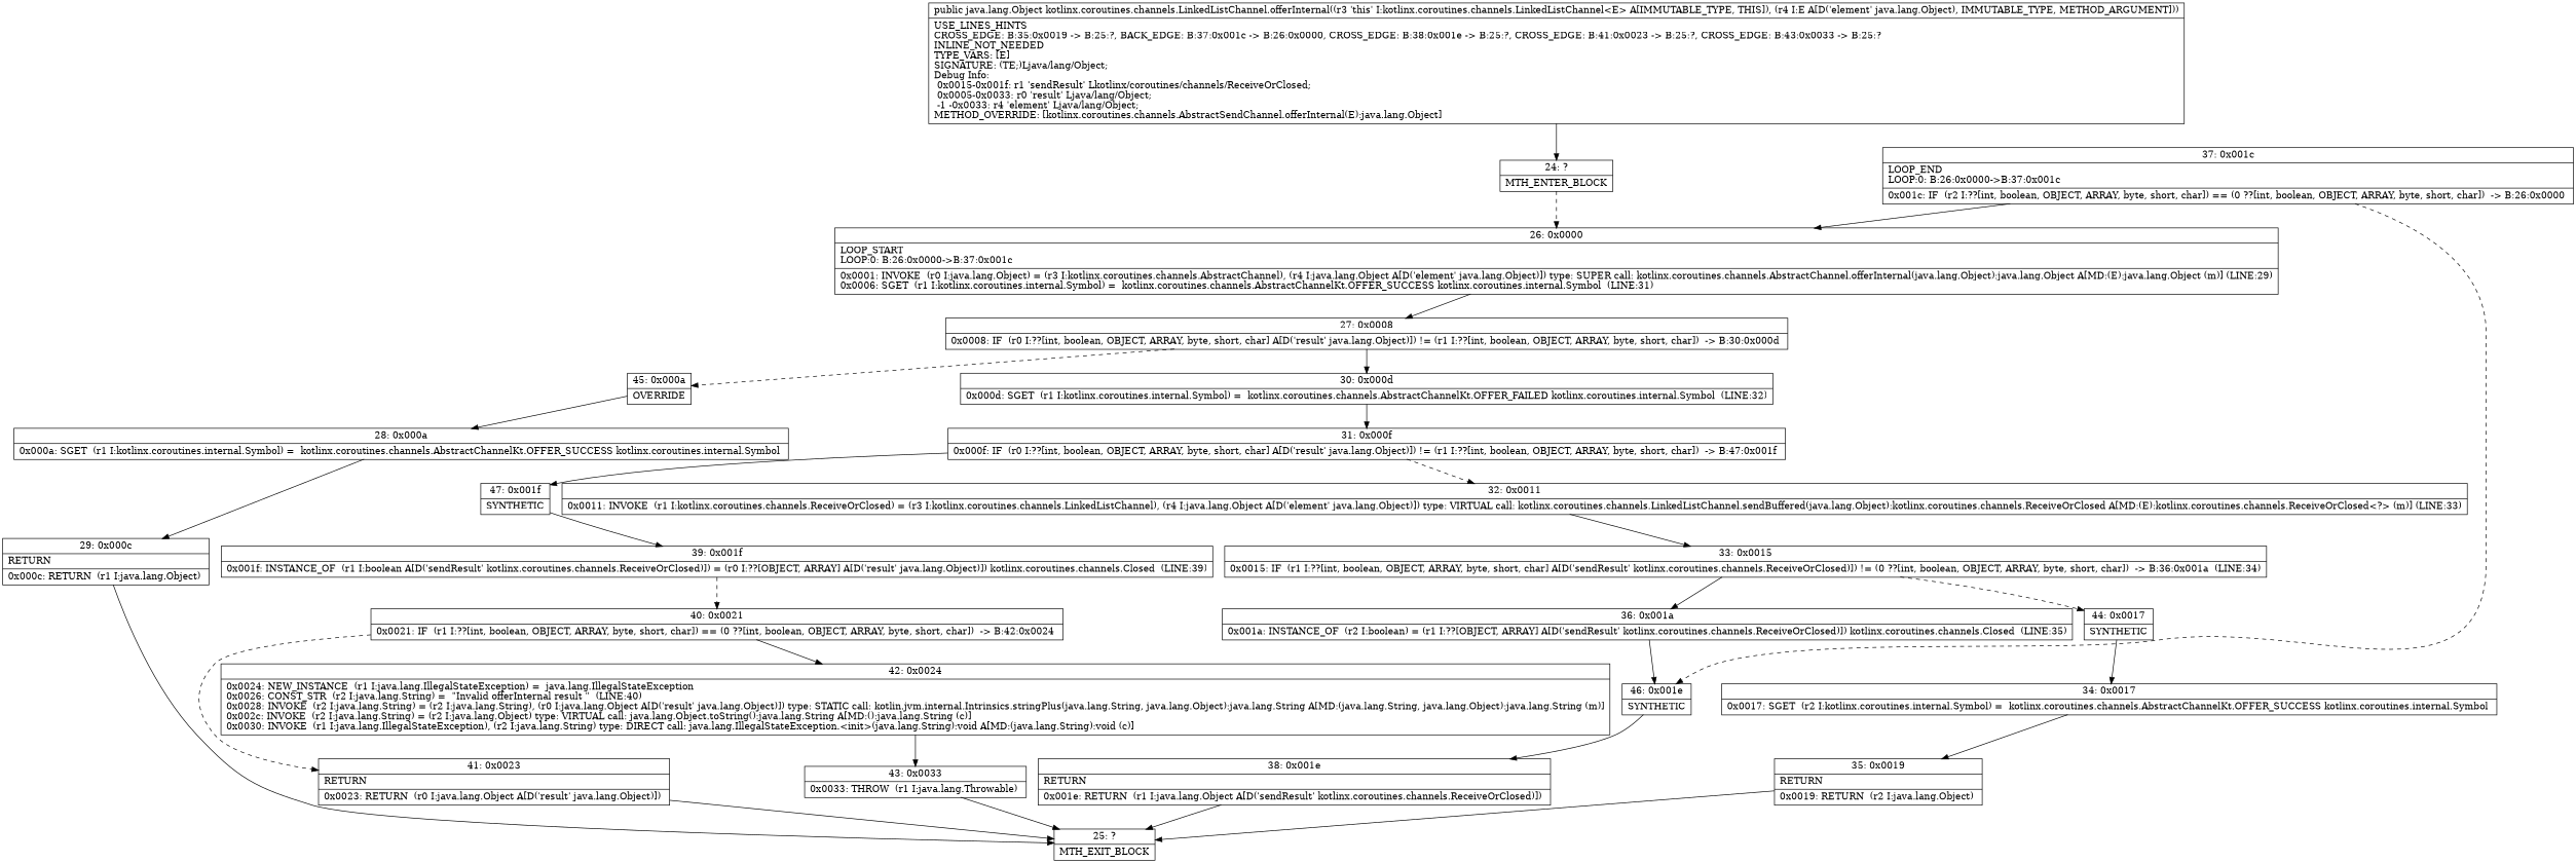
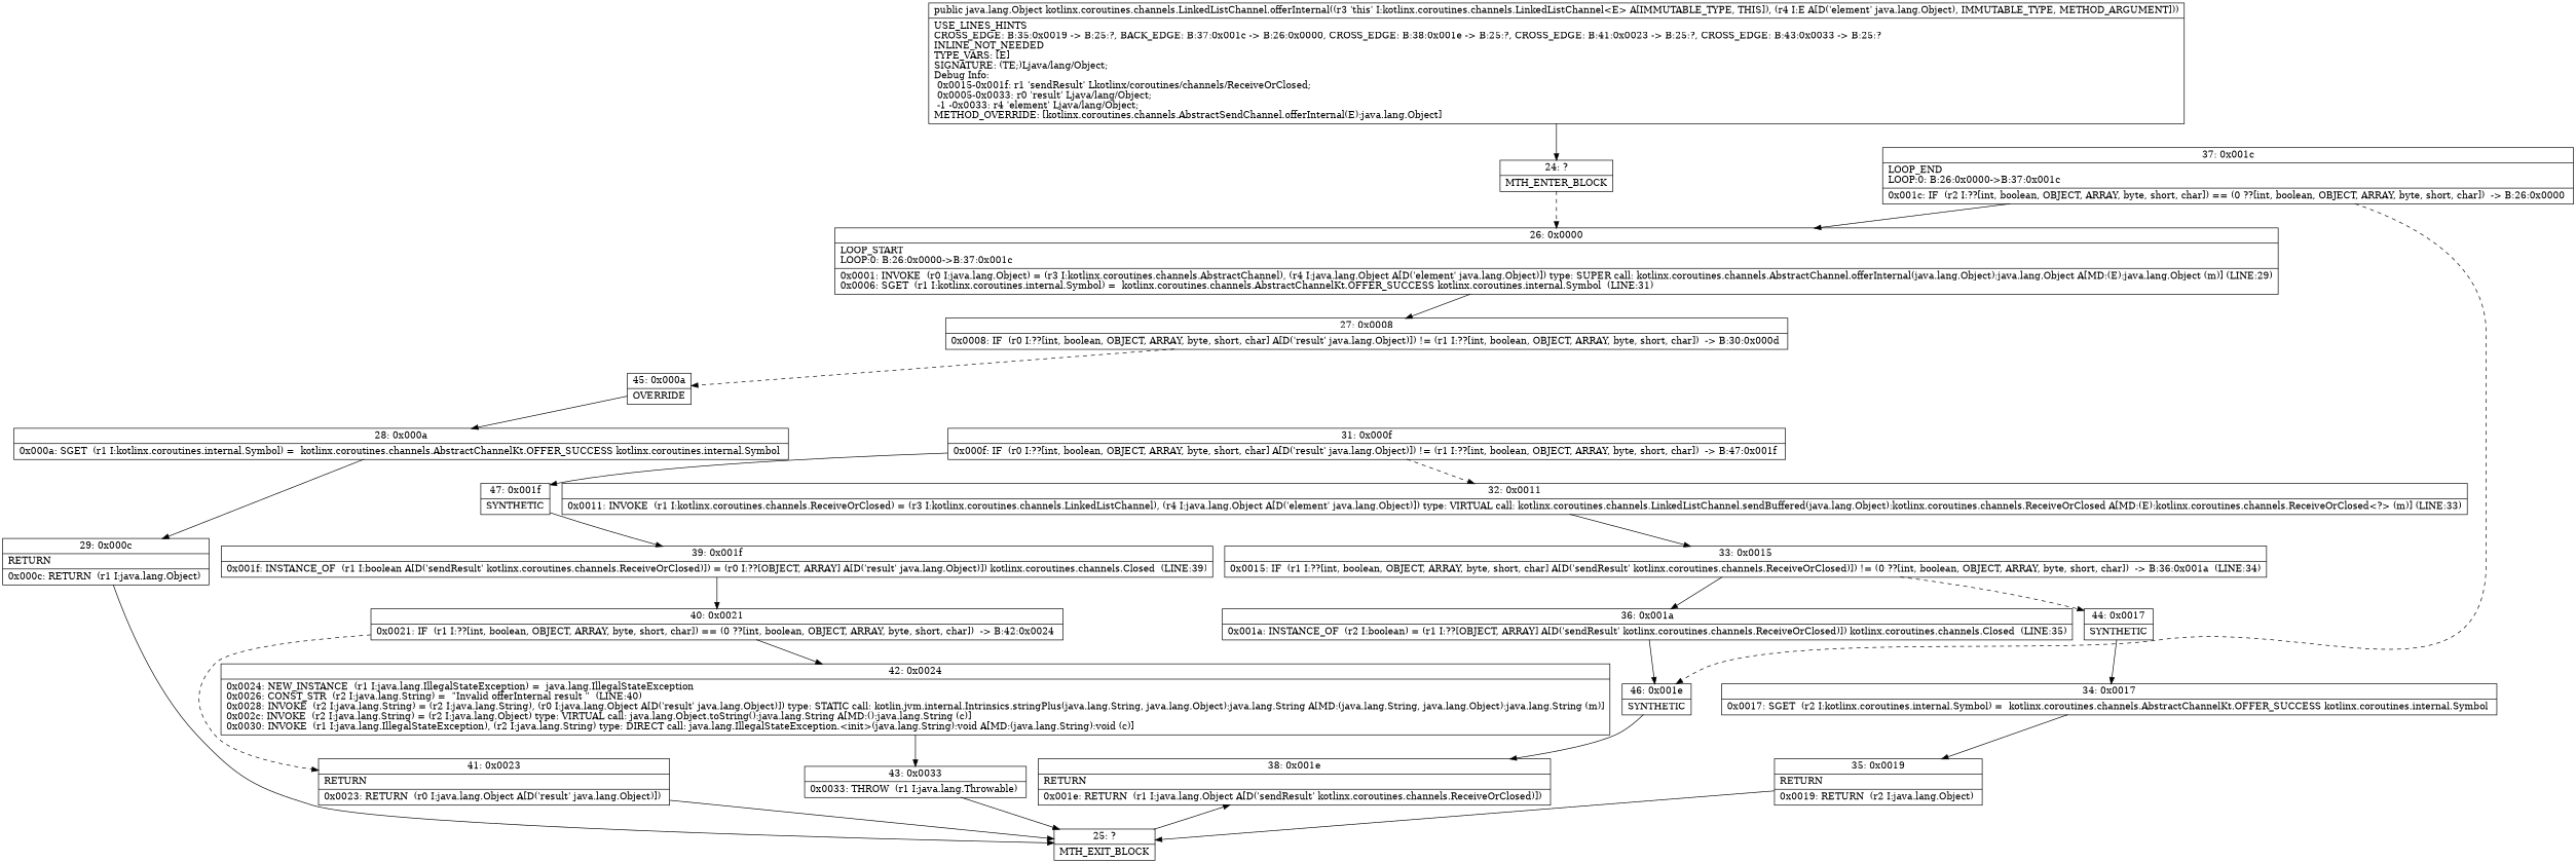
  digraph {
    node [shape=record]
    n1 [label="{24\:\ ?|MTH_ENTER_BLOCK\l}"]
    n2 [label="{26\:\ 0x0000|LOOP_START\lLOOP:0: B:26:0x0000\-\>B:37:0x001c\l|0x0001: INVOKE  (r0 I:java.lang.Object) = (r3 I:kotlinx.coroutines.channels.AbstractChannel), (r4 I:java.lang.Object A[D('element' java.lang.Object)]) type: SUPER call: kotlinx.coroutines.channels.AbstractChannel.offerInternal(java.lang.Object):java.lang.Object A[MD:(E):java.lang.Object (m)] (LINE:29)\l0x0006: SGET  (r1 I:kotlinx.coroutines.internal.Symbol) =  kotlinx.coroutines.channels.AbstractChannelKt.OFFER_SUCCESS kotlinx.coroutines.internal.Symbol  (LINE:31)\l}"]
    n3 [label="{27\:\ 0x0008|0x0008: IF  (r0 I:??[int, boolean, OBJECT, ARRAY, byte, short, char] A[D('result' java.lang.Object)]) != (r1 I:??[int, boolean, OBJECT, ARRAY, byte, short, char])  \-\> B:30:0x000d \l}"]
-   n4 [label="{30\:\ 0x000d|0x000d: SGET  (r1 I:kotlinx.coroutines.internal.Symbol) =  kotlinx.coroutines.channels.AbstractChannelKt.OFFER_FAILED kotlinx.coroutines.internal.Symbol  (LINE:32)\l}"]
    n5 [label="{45\:\ 0x000a|OVERRIDE\l}"]
    n6 [label="{31\:\ 0x000f|0x000f: IF  (r0 I:??[int, boolean, OBJECT, ARRAY, byte, short, char] A[D('result' java.lang.Object)]) != (r1 I:??[int, boolean, OBJECT, ARRAY, byte, short, char])  \-\> B:47:0x001f \l}"]
    n7 [label="{28\:\ 0x000a|0x000a: SGET  (r1 I:kotlinx.coroutines.internal.Symbol) =  kotlinx.coroutines.channels.AbstractChannelKt.OFFER_SUCCESS kotlinx.coroutines.internal.Symbol \l}"]
    n8 [label="{32\:\ 0x0011|0x0011: INVOKE  (r1 I:kotlinx.coroutines.channels.ReceiveOrClosed) = (r3 I:kotlinx.coroutines.channels.LinkedListChannel), (r4 I:java.lang.Object A[D('element' java.lang.Object)]) type: VIRTUAL call: kotlinx.coroutines.channels.LinkedListChannel.sendBuffered(java.lang.Object):kotlinx.coroutines.channels.ReceiveOrClosed A[MD:(E):kotlinx.coroutines.channels.ReceiveOrClosed\<?\> (m)] (LINE:33)\l}"]
    n9 [label="{47\:\ 0x001f|SYNTHETIC\l}"]
    n10 [label="{33\:\ 0x0015|0x0015: IF  (r1 I:??[int, boolean, OBJECT, ARRAY, byte, short, char] A[D('sendResult' kotlinx.coroutines.channels.ReceiveOrClosed)]) != (0 ??[int, boolean, OBJECT, ARRAY, byte, short, char])  \-\> B:36:0x001a  (LINE:34)\l}"]
    n11 [label="{39\:\ 0x001f|0x001f: INSTANCE_OF  (r1 I:boolean A[D('sendResult' kotlinx.coroutines.channels.ReceiveOrClosed)]) = (r0 I:??[OBJECT, ARRAY] A[D('result' java.lang.Object)]) kotlinx.coroutines.channels.Closed  (LINE:39)\l}"]
    n12 [label="{36\:\ 0x001a|0x001a: INSTANCE_OF  (r2 I:boolean) = (r1 I:??[OBJECT, ARRAY] A[D('sendResult' kotlinx.coroutines.channels.ReceiveOrClosed)]) kotlinx.coroutines.channels.Closed  (LINE:35)\l}"]
    n13 [label="{44\:\ 0x0017|SYNTHETIC\l}"]
    n14 [label="{46\:\ 0x001e|SYNTHETIC\l}"]
    n15 [label="{34\:\ 0x0017|0x0017: SGET  (r2 I:kotlinx.coroutines.internal.Symbol) =  kotlinx.coroutines.channels.AbstractChannelKt.OFFER_SUCCESS kotlinx.coroutines.internal.Symbol \l}"]
    n16 [label="{37\:\ 0x001c|LOOP_END\lLOOP:0: B:26:0x0000\-\>B:37:0x001c\l|0x001c: IF  (r2 I:??[int, boolean, OBJECT, ARRAY, byte, short, char]) == (0 ??[int, boolean, OBJECT, ARRAY, byte, short, char])  \-\> B:26:0x0000 \l}"]
    n17 [label="{38\:\ 0x001e|RETURN\l|0x001e: RETURN  (r1 I:java.lang.Object A[D('sendResult' kotlinx.coroutines.channels.ReceiveOrClosed)]) \l}"]
    n18 [label="{25\:\ ?|MTH_EXIT_BLOCK\l}"]
    n19 [label="{35\:\ 0x0019|RETURN\l|0x0019: RETURN  (r2 I:java.lang.Object) \l}"]
    n20 [label="{40\:\ 0x0021|0x0021: IF  (r1 I:??[int, boolean, OBJECT, ARRAY, byte, short, char]) == (0 ??[int, boolean, OBJECT, ARRAY, byte, short, char])  \-\> B:42:0x0024 \l}"]
    n21 [label="{41\:\ 0x0023|RETURN\l|0x0023: RETURN  (r0 I:java.lang.Object A[D('result' java.lang.Object)]) \l}"]
    n22 [label="{42\:\ 0x0024|0x0024: NEW_INSTANCE  (r1 I:java.lang.IllegalStateException) =  java.lang.IllegalStateException \l0x0026: CONST_STR  (r2 I:java.lang.String) =  \"Invalid offerInternal result \"  (LINE:40)\l0x0028: INVOKE  (r2 I:java.lang.String) = (r2 I:java.lang.String), (r0 I:java.lang.Object A[D('result' java.lang.Object)]) type: STATIC call: kotlin.jvm.internal.Intrinsics.stringPlus(java.lang.String, java.lang.Object):java.lang.String A[MD:(java.lang.String, java.lang.Object):java.lang.String (m)]\l0x002c: INVOKE  (r2 I:java.lang.String) = (r2 I:java.lang.Object) type: VIRTUAL call: java.lang.Object.toString():java.lang.String A[MD:():java.lang.String (c)]\l0x0030: INVOKE  (r1 I:java.lang.IllegalStateException), (r2 I:java.lang.String) type: DIRECT call: java.lang.IllegalStateException.\<init\>(java.lang.String):void A[MD:(java.lang.String):void (c)]\l}"]
    n23 [label="{43\:\ 0x0033|0x0033: THROW  (r1 I:java.lang.Throwable) \l}"]
    n24 [label="{29\:\ 0x000c|RETURN\l|0x000c: RETURN  (r1 I:java.lang.Object) \l}"]
    n25 [label="{public java.lang.Object kotlinx.coroutines.channels.LinkedListChannel.offerInternal((r3 'this' I:kotlinx.coroutines.channels.LinkedListChannel\<E\> A[IMMUTABLE_TYPE, THIS]), (r4 I:E A[D('element' java.lang.Object), IMMUTABLE_TYPE, METHOD_ARGUMENT]))  | USE_LINES_HINTS\lCROSS_EDGE: B:35:0x0019 \-\> B:25:?, BACK_EDGE: B:37:0x001c \-\> B:26:0x0000, CROSS_EDGE: B:38:0x001e \-\> B:25:?, CROSS_EDGE: B:41:0x0023 \-\> B:25:?, CROSS_EDGE: B:43:0x0033 \-\> B:25:?\lINLINE_NOT_NEEDED\lTYPE_VARS: [E]\lSIGNATURE: (TE;)Ljava\/lang\/Object;\lDebug Info:\l  0x0015\-0x001f: r1 'sendResult' Lkotlinx\/coroutines\/channels\/ReceiveOrClosed;\l  0x0005\-0x0033: r0 'result' Ljava\/lang\/Object;\l  \-1 \-0x0033: r4 'element' Ljava\/lang\/Object;\lMETHOD_OVERRIDE: [kotlinx.coroutines.channels.AbstractSendChannel.offerInternal(E):java.lang.Object]\l}"]
    n1 -> n2 [style=dashed]
    n2 -> n3
-   n3 -> n4
    n3 -> n5 [style=dashed]
-   n4 -> n6
    n5 -> n7
    n6 -> n8 [style=dashed]
    n6 -> n9
    n7 -> n24
    n8 -> n10
    n9 -> n11
    n10 -> n12
    n10 -> n13 [style=dashed]
-   n11 -> n20 [style=dashed]
+   n11 -> n20
    n12 -> n14
    n13 -> n15
    n14 -> n17
    n15 -> n19
    n16 -> n2
    n16 -> n14 [style=dashed]
-   n17 -> n18
+   n18 -> n17
    n19 -> n18
    n20 -> n21 [style=dashed]
    n20 -> n22
    n21 -> n18
    n22 -> n23
    n23 -> n18
    n24 -> n18
    n25 -> n1
  }
